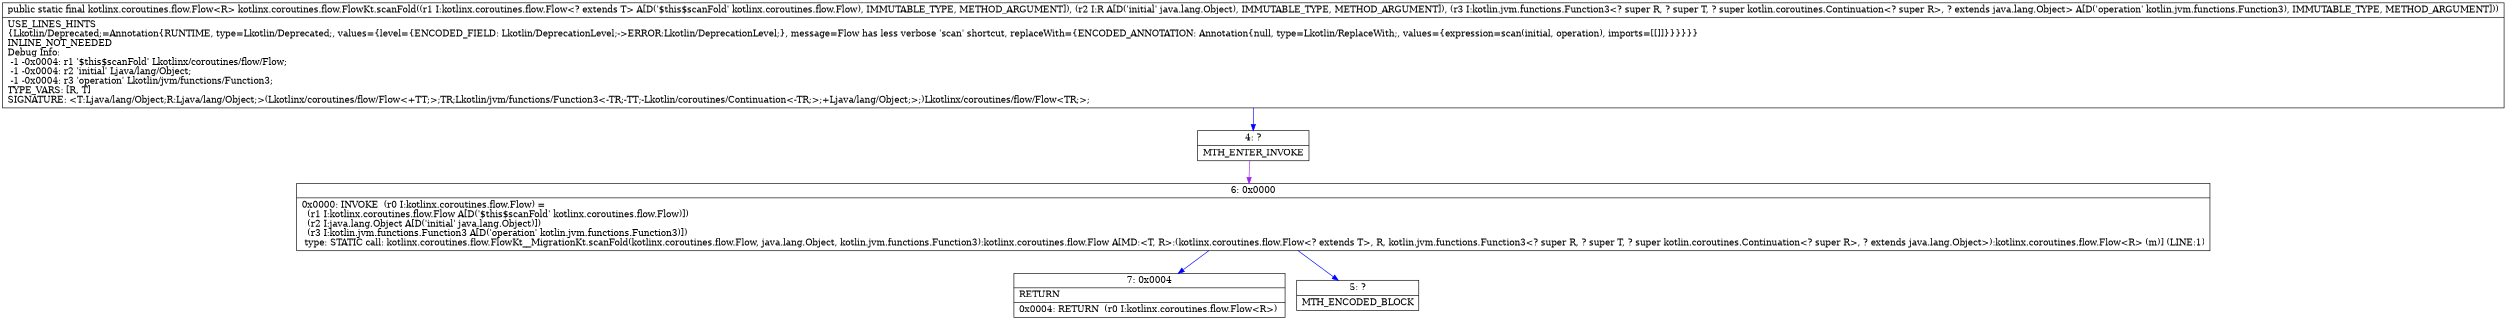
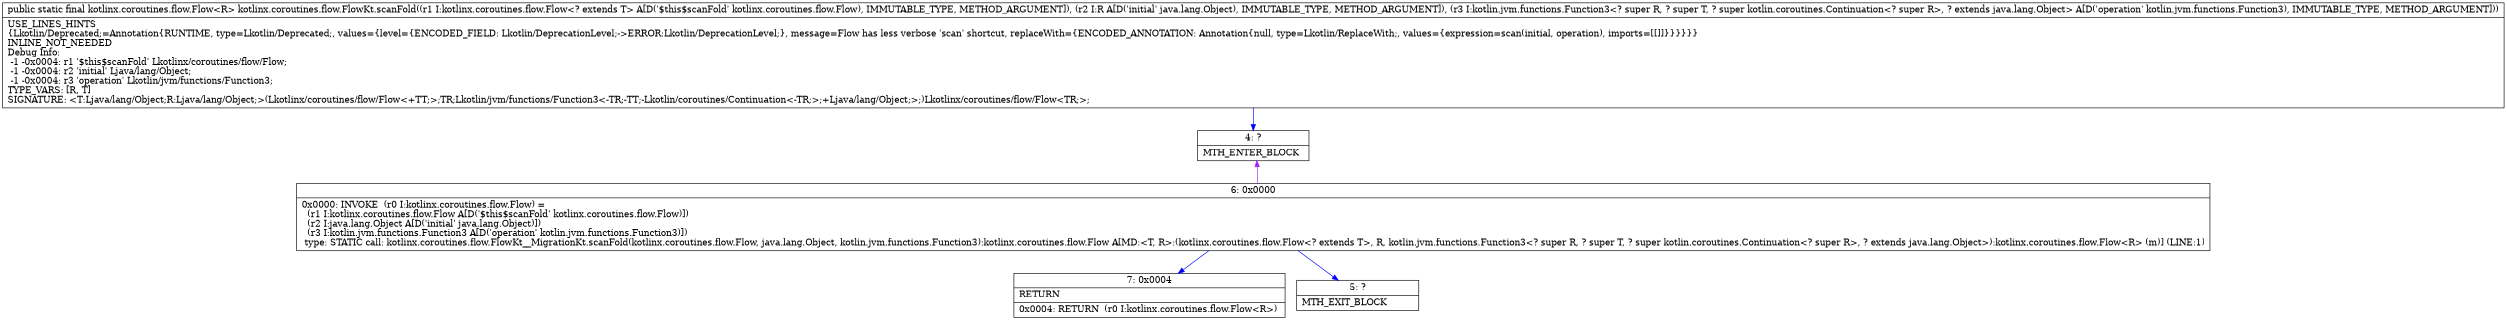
  digraph {
    node [shape=record]
    edge [color=blue]
-   n1 [label="{4\:\ ?|MTH_ENTER_INVOKE\l}"]
+   n1 [label="{4\:\ ?|MTH_ENTER_BLOCK\l}"]
    n2 [label="{6\:\ 0x0000|0x0000: INVOKE  (r0 I:kotlinx.coroutines.flow.Flow) = \l  (r1 I:kotlinx.coroutines.flow.Flow A[D('$this$scanFold' kotlinx.coroutines.flow.Flow)])\l  (r2 I:java.lang.Object A[D('initial' java.lang.Object)])\l  (r3 I:kotlin.jvm.functions.Function3 A[D('operation' kotlin.jvm.functions.Function3)])\l type: STATIC call: kotlinx.coroutines.flow.FlowKt__MigrationKt.scanFold(kotlinx.coroutines.flow.Flow, java.lang.Object, kotlin.jvm.functions.Function3):kotlinx.coroutines.flow.Flow A[MD:\<T, R\>:(kotlinx.coroutines.flow.Flow\<? extends T\>, R, kotlin.jvm.functions.Function3\<? super R, ? super T, ? super kotlin.coroutines.Continuation\<? super R\>, ? extends java.lang.Object\>):kotlinx.coroutines.flow.Flow\<R\> (m)] (LINE:1)\l}"]
    n3 [label="{7\:\ 0x0004|RETURN\l|0x0004: RETURN  (r0 I:kotlinx.coroutines.flow.Flow\<R\>) \l}"]
-   n4 [label="{5\:\ ?|MTH_ENCODED_BLOCK\l}"]
+   n4 [label="{5\:\ ?|MTH_EXIT_BLOCK\l}"]
    n5 [label="{public static final kotlinx.coroutines.flow.Flow\<R\> kotlinx.coroutines.flow.FlowKt.scanFold((r1 I:kotlinx.coroutines.flow.Flow\<? extends T\> A[D('$this$scanFold' kotlinx.coroutines.flow.Flow), IMMUTABLE_TYPE, METHOD_ARGUMENT]), (r2 I:R A[D('initial' java.lang.Object), IMMUTABLE_TYPE, METHOD_ARGUMENT]), (r3 I:kotlin.jvm.functions.Function3\<? super R, ? super T, ? super kotlin.coroutines.Continuation\<? super R\>, ? extends java.lang.Object\> A[D('operation' kotlin.jvm.functions.Function3), IMMUTABLE_TYPE, METHOD_ARGUMENT]))  | USE_LINES_HINTS\l\{Lkotlin\/Deprecated;=Annotation\{RUNTIME, type=Lkotlin\/Deprecated;, values=\{level=\{ENCODED_FIELD: Lkotlin\/DeprecationLevel;\-\>ERROR:Lkotlin\/DeprecationLevel;\}, message=Flow has less verbose 'scan' shortcut, replaceWith=\{ENCODED_ANNOTATION: Annotation\{null, type=Lkotlin\/ReplaceWith;, values=\{expression=scan(initial, operation), imports=[[]]\}\}\}\}\}\}\lINLINE_NOT_NEEDED\lDebug Info:\l  \-1 \-0x0004: r1 '$this$scanFold' Lkotlinx\/coroutines\/flow\/Flow;\l  \-1 \-0x0004: r2 'initial' Ljava\/lang\/Object;\l  \-1 \-0x0004: r3 'operation' Lkotlin\/jvm\/functions\/Function3;\lTYPE_VARS: [R, T]\lSIGNATURE: \<T:Ljava\/lang\/Object;R:Ljava\/lang\/Object;\>(Lkotlinx\/coroutines\/flow\/Flow\<+TT;\>;TR;Lkotlin\/jvm\/functions\/Function3\<\-TR;\-TT;\-Lkotlin\/coroutines\/Continuation\<\-TR;\>;+Ljava\/lang\/Object;\>;)Lkotlinx\/coroutines\/flow\/Flow\<TR;\>;\l}"]
-   n1 -> n2 [color=purple]
+   n2 -> n1 [color=purple]
    n2 -> n3
    n2 -> n4
    n5 -> n1
  }
